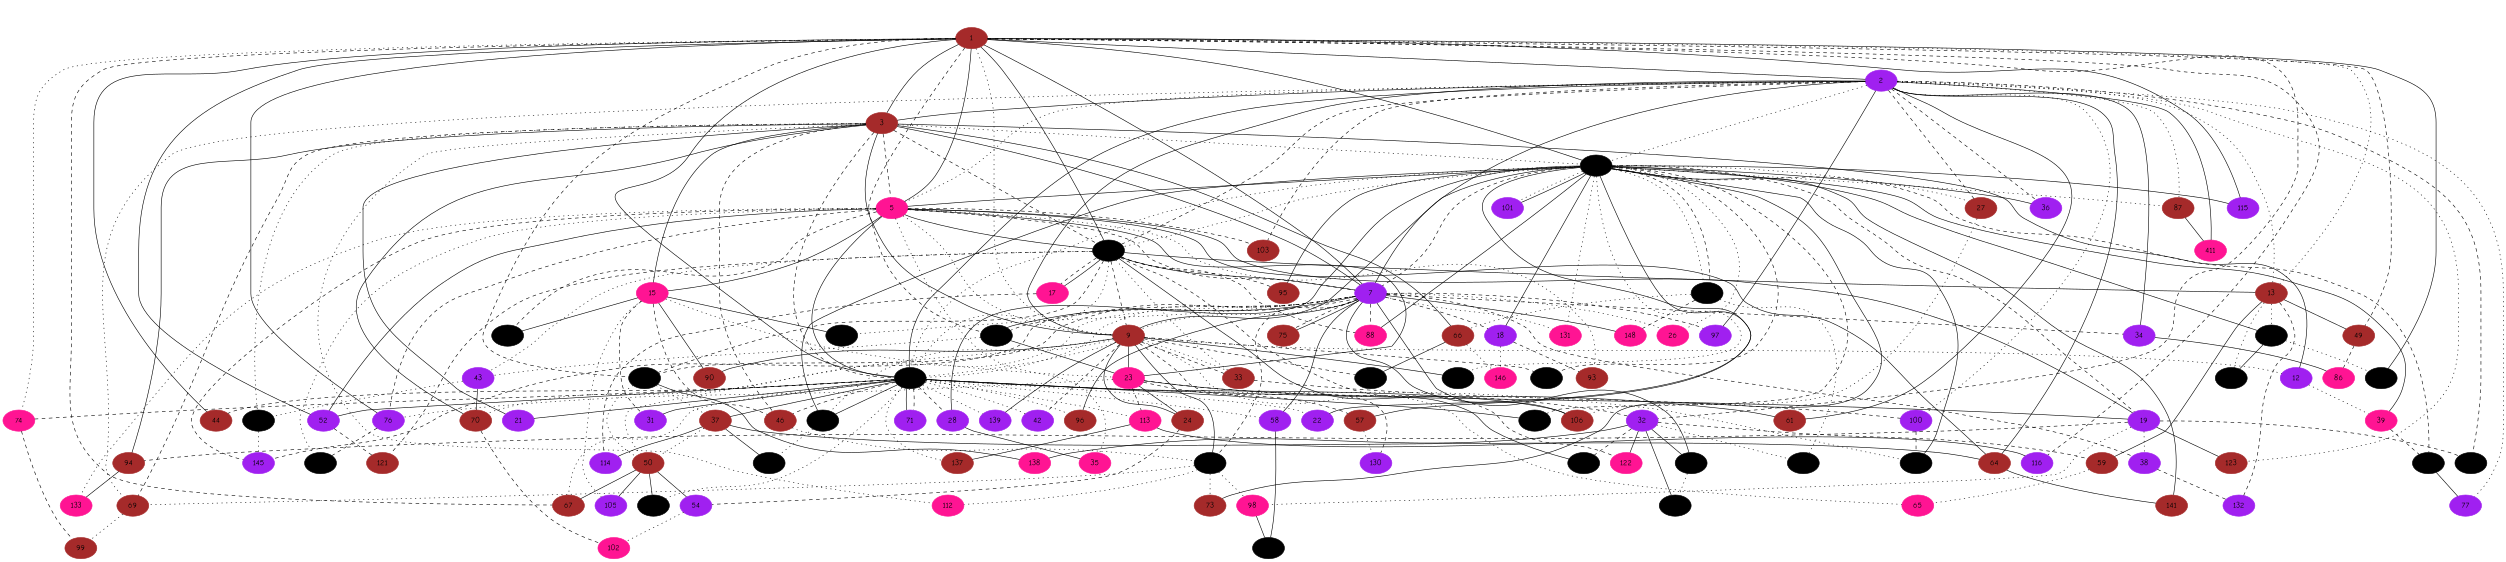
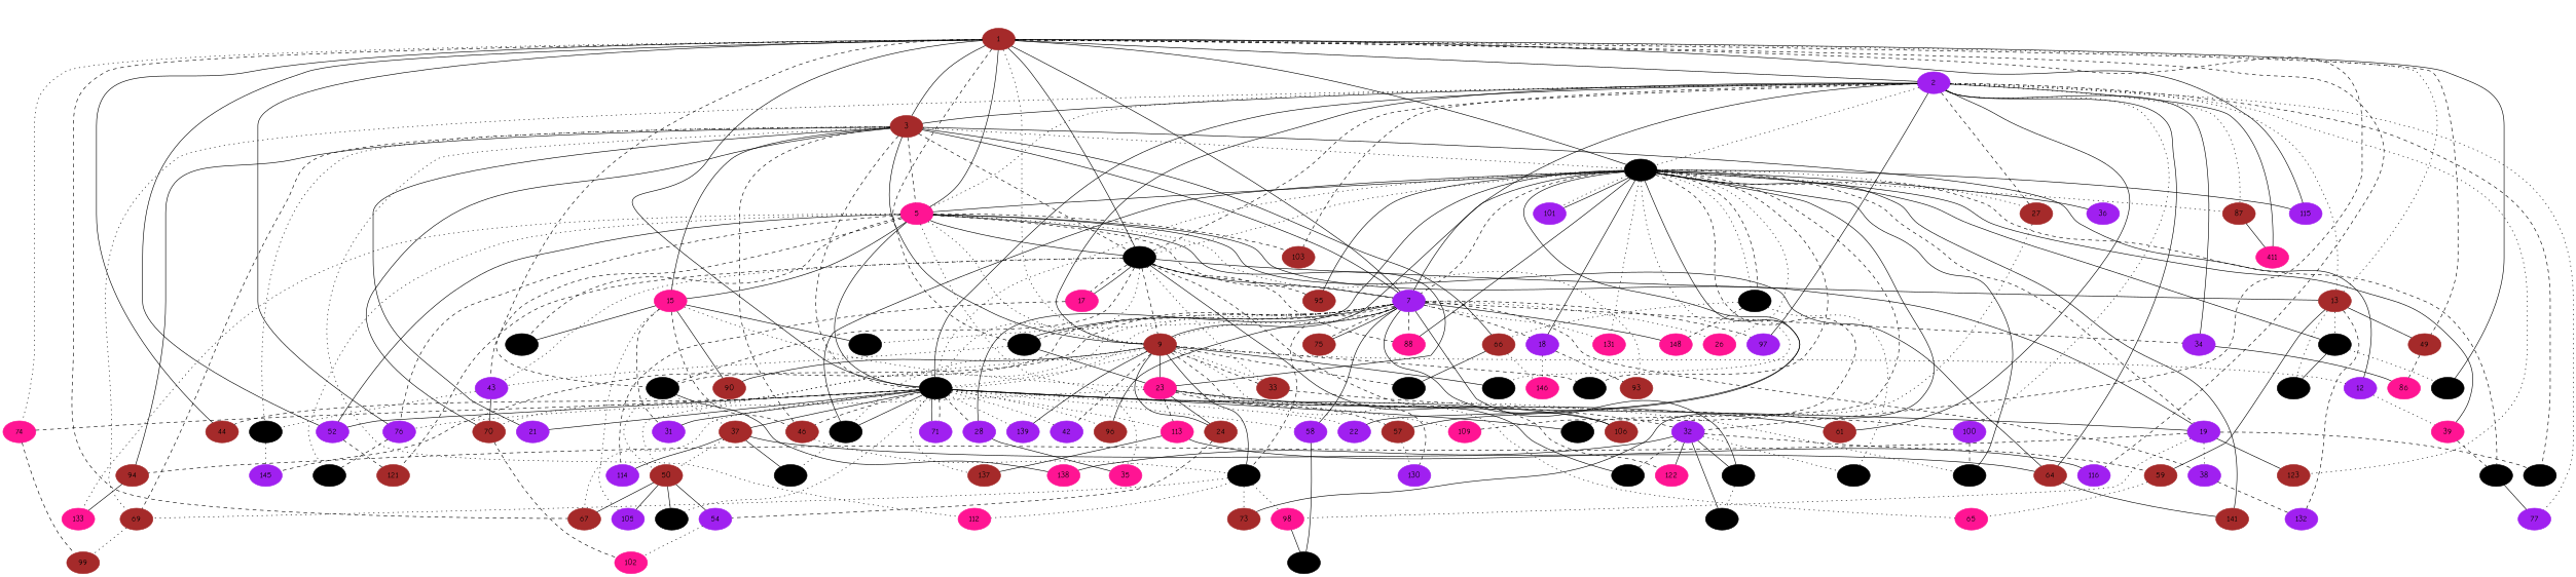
  graph {
    fontname="Comic Neue"
    node [color=brown fontname="Comic Neue" style=filled]
    edge [fontname="Comic Neue" style=solid]
    1 [super="+68"]
    2 [color=purple super="+107"]
    3 [super="+8"]
    4 [color=black super="+20"]
    5 [color=deeppink super="+110"]
    6 [color=black super="+48"]
    7 [color=purple super="+45"]
    9 [super="+126"]
    10 [color=black super="+140"]
    11 [color=black super="+56"]
    13 [super="+14"]
    16 [color=black]
    32 [color=purple super="+125"]
    44
    49
    52 [color=purple super="+81"]
    67
    74 [color=deeppink]
    76 [color=purple super="+124"]
    115 [color=purple]
    116 [color=purple]
    135 [color=black]
    27
    34 [color=purple]
    36 [color=purple]
    61
    64 [super="+78"]
    69 [super="+129"]
    77 [color=purple]
    87
    97 [color=purple]
    100 [color=purple]
    103
    n34 [color=deeppink label=411]
    123
    128 [color=black]
    12 [color=purple]
    15 [color=deeppink super="+29"]
    21 [color=purple]
    46 [super="+63"]
    66
    70 [super="+84"]
    94
    104 [color=black]
    112 [color=deeppink]
    18 [color=purple]
    19 [color=purple super="+25"]
    22 [color=purple]
    26 [color=deeppink]
    28 [color=purple]
    30 [color=black]
    39 [color=deeppink]
    40 [color=black]
    51 [color=black]
    55 [color=black]
    57
    62 [color=black]
    73
    88 [color=deeppink super="+118"]
    95
    101 [color=purple]
+   109 [color=deeppink]
    120 [color=black super="+147"]
    127 [color=black]
    131 [color=deeppink]
    141
    144 [color=black]
    23 [color=deeppink super="+82"]
    35 [color=deeppink]
    43 [color=purple super="+134"]
    53 [color=black]
    93
    119 [color=black]
    133 [color=deeppink]
    17 [color=deeppink]
    33
    92 [color=black]
    121
    122 [color=deeppink]
    38 [color=purple]
    47 [color=black]
    50 [super="+80"]
    58 [color=purple]
    60 [color=black super="+142"]
    72 [color=black]
    75
    96
    106 [super="+136"]
    145 [color=purple]
    148 [color=deeppink]
    24
    42 [color=purple]
    65 [color=deeppink]
    79 [color=black]
    90
    130 [color=purple]
    139 [color=purple]
    31 [color=purple]
    37 [super="+108"]
    71 [color=purple]
    85 [color=black]
    113 [color=deeppink super="+117"]
    137
    59
    83 [color=black]
    132 [color=purple]
    138 [color=deeppink]
    89 [color=black]
    91 [color=black]
    86 [color=deeppink]
    99
    105 [color=purple]
    146 [color=deeppink]
    102 [color=deeppink]
    98 [color=deeppink]
    41 [color=black]
    114 [color=purple]
    54 [color=purple]
    143 [color=black]
    1 -- 2
    1 -- 3 [weight=2]
    1 -- 4
    1 -- 5
    1 -- 6
    1 -- 7
    1 -- 9 [style=dotted]
    1 -- 10
    1 -- 11 [style=dashed]
    1 -- 13 [style=dotted]
    1 -- 16 [style=dashed]
    1 -- 32 [style=dashed]
    1 -- 44
    1 -- 49 [style=dashed]
    1 -- 52
    1 -- 67 [style=dashed]
    1 -- 74 [style=dotted]
    1 -- 76
    1 -- 115
    1 -- 116 [style=dashed]
    1 -- 135
    2 -- 3 [weight=2]
    2 -- 4 [style=dotted]
    2 -- 5 [style=dotted]
    2 -- 6 [style=dashed weight=2]
    2 -- 7
    2 -- 9
    2 -- 10
    2 -- 13 [style=dotted]
    2 -- 27 [style=dashed]
    2 -- 34
-   2 -- 36 [style=dashed]
    2 -- 61
    2 -- 64
    2 -- 69 [style=dotted]
    2 -- 77 [style=dotted]
    2 -- 87 [style=dotted]
    2 -- 97
    2 -- 100 [style=dotted]
    2 -- 103 [style=dashed]
    2 -- n34
    2 -- 123 [style=dotted]
    2 -- 128 [style=dashed]
    3 -- 4 [style=dotted weight=2]
    3 -- 5 [style=dashed weight=2]
    3 -- 6 [style=dashed weight=2]
    3 -- 7 [weight=2]
    3 -- 9 [weight=2]
    3 -- 10 [style=dashed weight=2]
    3 -- 69 [style=dashed]
    3 -- 12
    3 -- 15 [weight=2]
    3 -- 21
    3 -- 46 [style=dashed]
    3 -- 66
    3 -- 70
    3 -- 94
    3 -- 104 [style=dotted]
    3 -- 112 [style=dotted]
    4 -- 5 [weight=2]
    4 -- 6 [style=dotted]
    4 -- 7 [style=dashed weight=2]
    4 -- 9 [weight=2]
    4 -- 10 [style=dotted]
    4 -- 115
    4 -- 27 [style=dotted]
    4 -- 36
    4 -- 87 [style=dotted]
    4 -- 18
    4 -- 19 [style=dashed]
    4 -- 22
    4 -- 26 [style=dotted]
    4 -- 28
    4 -- 30 [style=dotted]
    4 -- 39
    4 -- 40
    4 -- 51 [style=dashed]
    4 -- 55
    4 -- 57
    4 -- 62 [style=dotted]
    4 -- 62 [style=dashed]
    4 -- 73
    4 -- 88
    4 -- 95
    4 -- 101 [style=dotted]
    4 -- 101
+   4 -- 109 [style=dashed]
    4 -- 120
    4 -- 127 [style=dashed]
    4 -- 131 [style=dotted]
    4 -- 141
    4 -- 144 [style=dashed]
    5 -- 6
    5 -- 7 [style=dashed]
    5 -- 9 [style=dotted]
    5 -- 10
    5 -- 52
    5 -- 76 [style=dashed]
    5 -- 64
    5 -- 103 [style=dashed]
    5 -- 15
    5 -- 19
    5 -- 23
    5 -- 35 [style=dotted]
-   5 -- 145 [style=dashed]
+   5 -- 43 [style=dashed]
    5 -- 53 [style=dashed]
    5 -- 93 [style=dotted]
    5 -- 119 [style=dotted]
    5 -- 133 [style=dotted]
    6 -- 7
    6 -- 9 [style=dashed]
    6 -- 10 [style=dotted]
    6 -- 13
    6 -- 16 [style=dashed]
    6 -- 88 [style=dashed]
    6 -- 95 [style=dashed]
    6 -- 43 [style=dotted]
    6 -- 17 [style=dashed]
    6 -- 17
    6 -- 33 [style=dotted]
    6 -- 92
    6 -- 121 [style=dashed]
    6 -- 122 [style=dashed]
    7 -- 9 [style=dotted]
    7 -- 10 [style=dotted]
    7 -- 11
    7 -- 11 [style=dashed]
    7 -- 16 [style=dashed]
    7 -- 34 [style=dashed]
    7 -- 97 [style=dashed]
    7 -- 18 [style=dashed]
    7 -- 26 [style=dotted]
    7 -- 88 [style=dashed]
    7 -- 131 [style=dotted]
    7 -- 38 [style=dashed]
    7 -- 47
    7 -- 50 [style=dotted]
    7 -- 58
    7 -- 60 [style=dashed]
    7 -- 72 [style=dotted]
    7 -- 75 [style=dashed]
    7 -- 75
    7 -- 96
    7 -- 106
    7 -- 145 [style=dashed]
    7 -- 148
    9 -- 10 [style=dotted]
    9 -- 12 [style=dotted]
    9 -- 70 [style=dotted]
    9 -- 30
    9 -- 40 [style=dotted]
    9 -- 127 [style=dashed]
    9 -- 23
    9 -- 33 [style=dashed]
    9 -- 33 [style=dotted]
    9 -- 60
    9 -- 24
    9 -- 42 [style=dashed]
    9 -- 65 [style=dotted]
    9 -- 79 [style=dashed]
    9 -- 90
    9 -- 130 [style=dashed]
    9 -- 139
    10 -- 44 [style=dashed]
    10 -- 52
    10 -- 67 [style=dotted]
    10 -- 74 [style=dashed]
    10 -- 21
    10 -- 46 [style=dashed]
    10 -- 19
    10 -- 22 [style=dotted]
    10 -- 28 [style=dashed]
    10 -- 40
    10 -- 120 [style=dotted]
    10 -- 144
    10 -- 58 [style=dotted]
    10 -- 96 [style=dotted]
    10 -- 106
    10 -- 42 [style=dotted]
    10 -- 139 [style=dotted]
    10 -- 31
    10 -- 37
    10 -- 71
    10 -- 71 [style=dashed]
    10 -- 85 [style=dotted]
    10 -- 113 [style=dotted]
    10 -- 137 [style=dotted]
    11 -- 23
    11 -- 43 [style=dotted]
    13 -- 49
    13 -- 55 [style=dotted]
    13 -- 59
    13 -- 83 [style=dotted]
    13 -- 132 [style=dashed]
    16 -- 50 [style=dotted]
    16 -- 37 [style=dotted]
    16 -- 138
    32 -- 92 [style=dashed]
    32 -- 122
    32 -- 47
    32 -- 59 [style=dashed]
    32 -- 138
    32 -- 89
    32 -- 91 [style=dotted]
    49 -- 86 [style=dashed]
    52 -- 121 [style=dashed]
    74 -- 99 [style=dashed]
    76 -- 119 [style=dashed]
    27 -- 106 [style=dotted]
    34 -- 86
    64 -- 141
    69 -- 99 [style=dotted]
    87 -- n34
    100 -- 120 [style=dashed]
    12 -- 39 [style=dotted]
    15 -- 46 [style=dashed]
    15 -- 23 [style=dotted]
    15 -- 53
    15 -- 72
    15 -- 90
    15 -- 31 [style=dashed]
    15 -- 105 [style=dotted]
    46 -- 60 [style=dotted]
    66 -- 79
    66 -- 146 [style=dotted]
    70 -- 102 [style=dashed]
    94 -- 133
    104 -- 145 [style=dotted]
    18 -- 93 [style=dashed]
    18 -- 146 [style=dotted]
    19 -- 123
    19 -- 128 [style=dashed]
    19 -- 94 [style=dashed]
    19 -- 38 [style=dotted]
    19 -- 98 [style=dotted]
    28 -- 35
    39 -- 51 [style=dashed]
    40 -- 41 [style=dotted]
    51 -- 77
    55 -- 135 [style=dotted]
    55 -- 83
    57 -- 130 [style=dotted]
    62 -- 66 [style=dotted]
    62 -- 148 [style=dashed]
    62 -- 91 [style=dotted]
    23 -- 32 [style=dashed weight=2]
    23 -- 76 [style=dotted]
    23 -- 61
    23 -- 57 [style=dashed]
+   23 -- 109 [style=dotted]
    23 -- 24
    23 -- 113 [style=dashed]
    43 -- 70
    43 -- 104 [style=dotted]
    17 -- 114 [style=dashed]
    33 -- 100 [style=dashed]
    38 -- 132 [style=dashed]
    47 -- 89 [style=dotted]
    50 -- 67
    50 -- 85
    50 -- 105
    50 -- 54
    58 -- 143
    60 -- 69 [style=dotted]
    60 -- 112 [style=dotted]
    60 -- 73 [style=dotted]
    60 -- 98 [style=dotted]
    24 -- 54 [style=dashed]
    37 -- 64
    37 -- 50 [style=dotted]
    37 -- 41
    37 -- 114
    113 -- 116
    113 -- 137
    59 -- 65 [style=dotted]
    98 -- 143
    54 -- 102 [style=dotted]
  }
